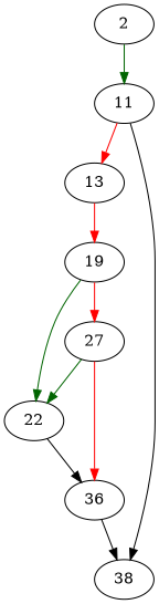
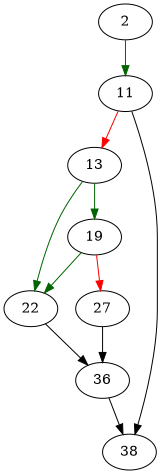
  strict digraph {
    2 [entry=true]
    11
    13
    38
    22
    19
    36
    27
    2 -> 11 [color=darkgreen cond=true]
    11 -> 13 [color=red cond=false]
    11 -> 38
-   27 -> 22 [color=darkgreen cond=true]
-   13 -> 19 [color=red cond=false]
+   13 -> 22 [color=darkgreen cond=true]
+   13 -> 19 [color=darkgreen cond=false]
    22 -> 36
    19 -> 22 [color=darkgreen cond=true]
    19 -> 27 [color=red cond=false]
    36 -> 38
-   27 -> 36 [color=red]
+   27 -> 36
  }
